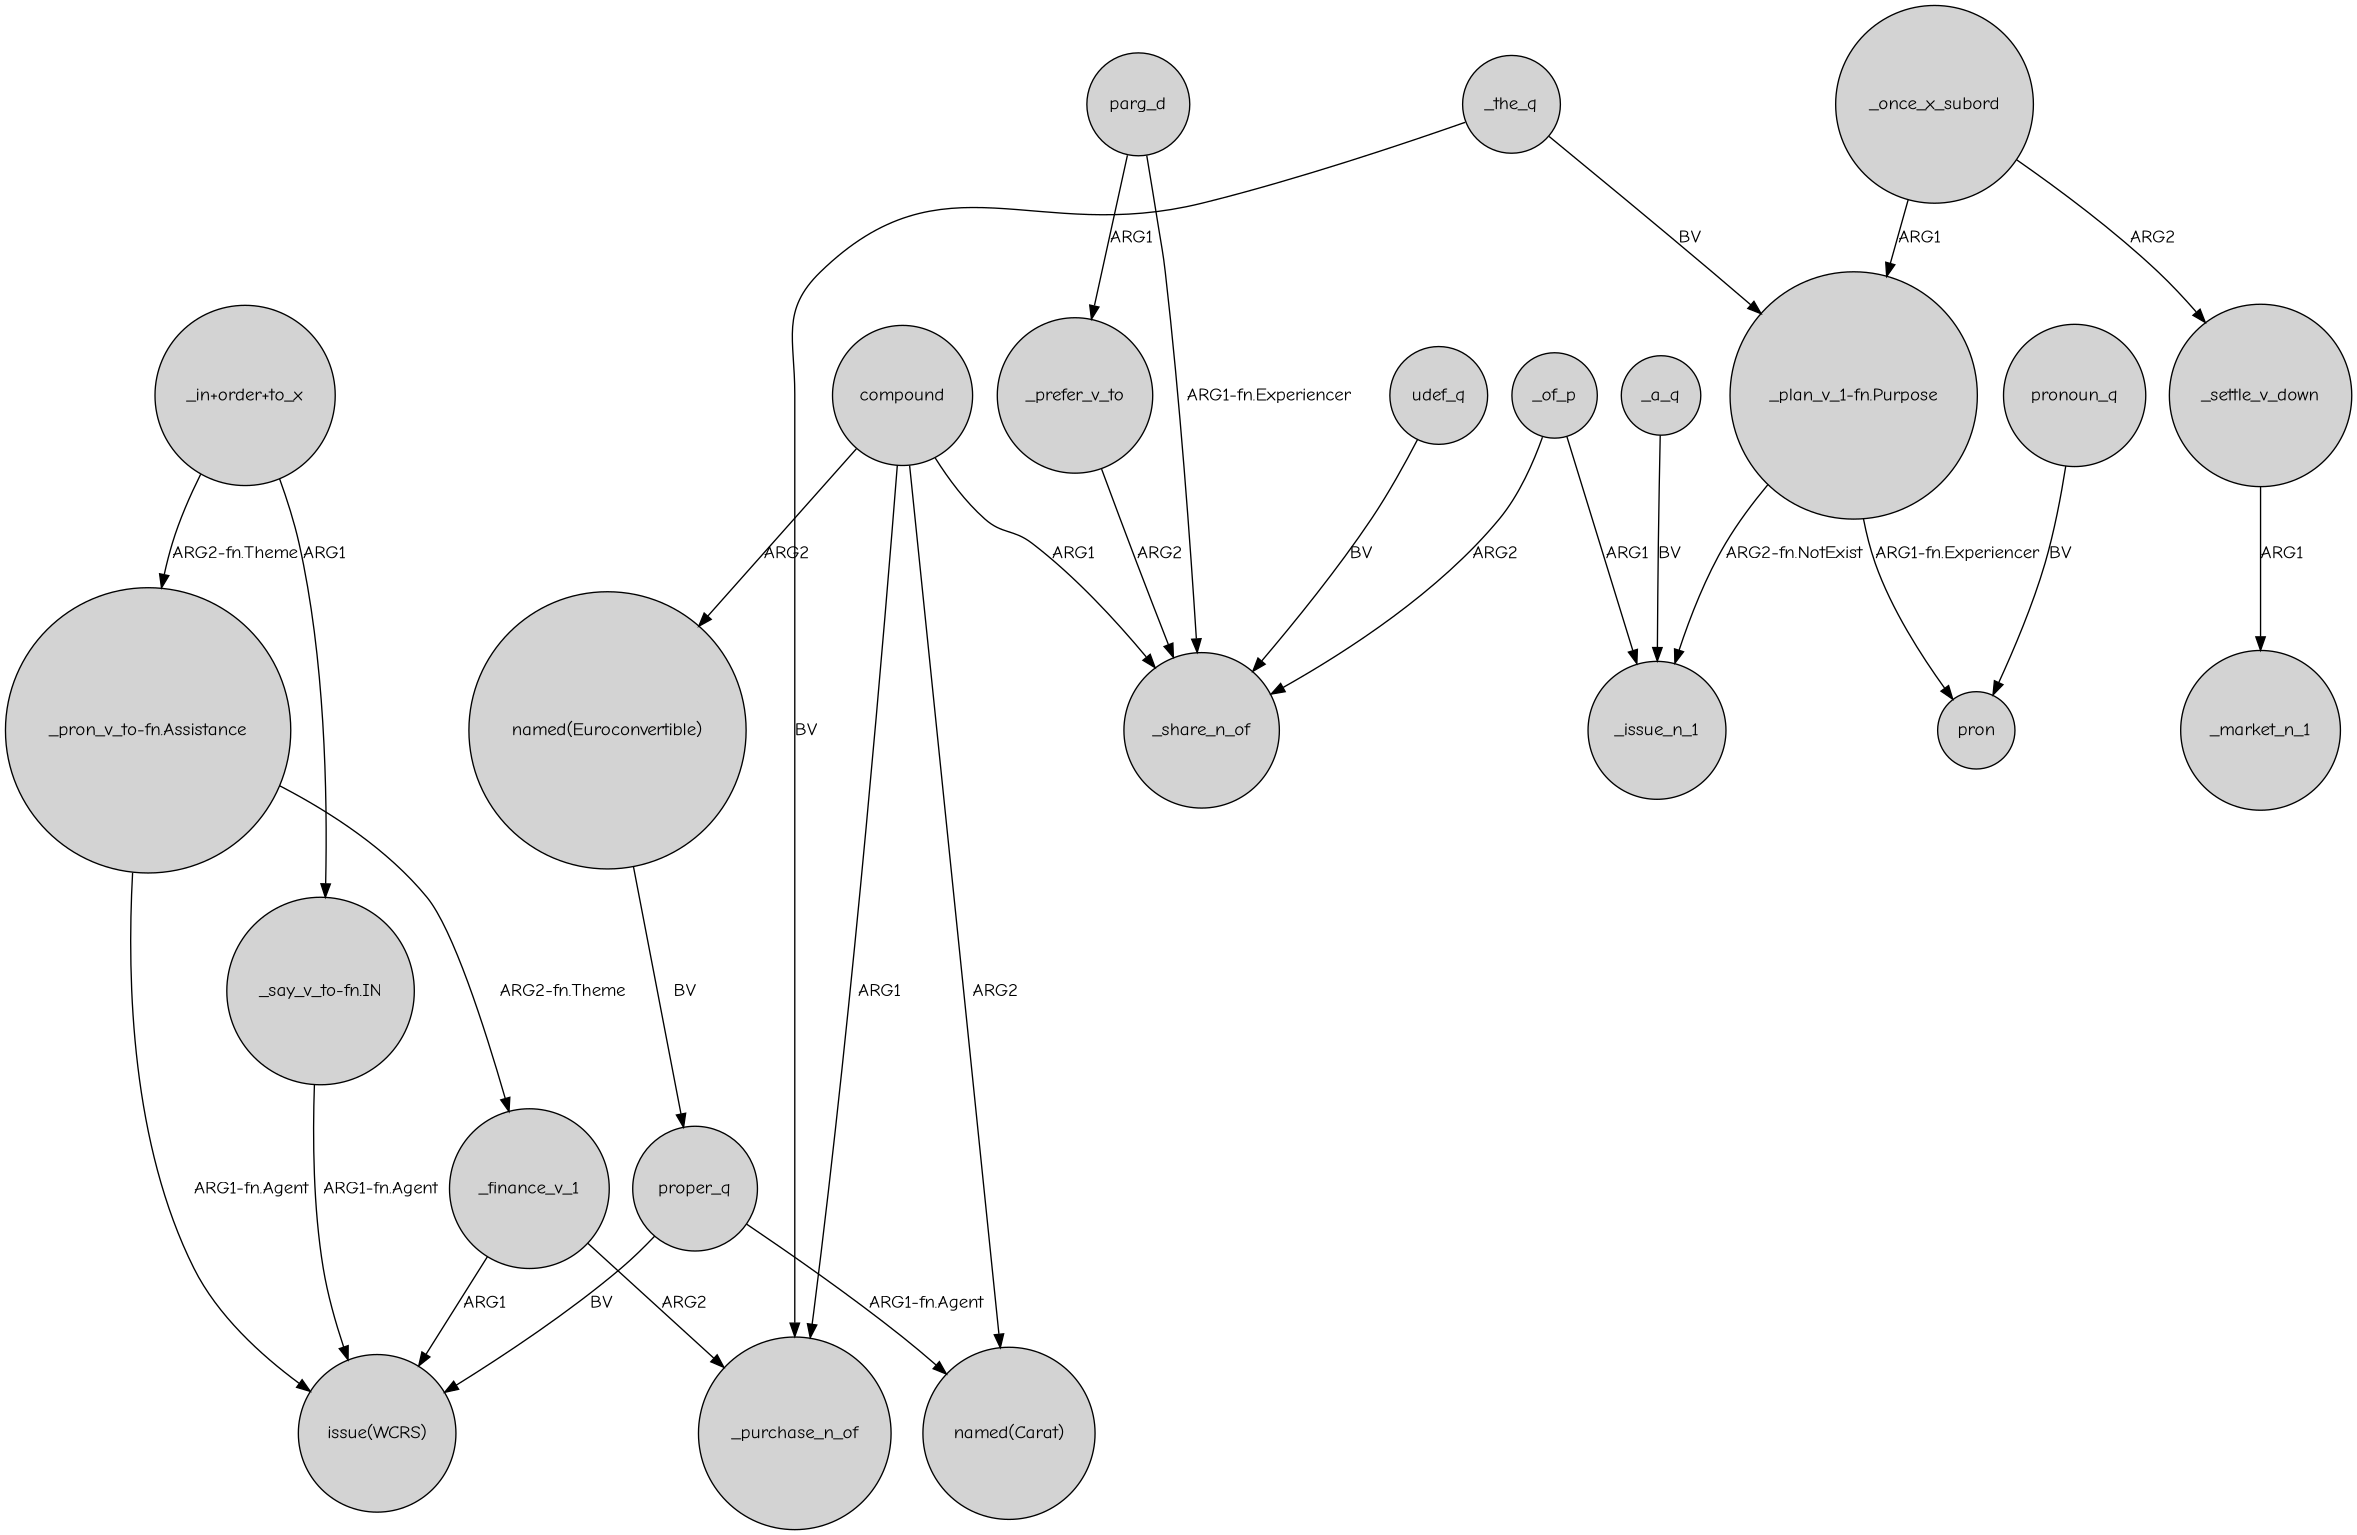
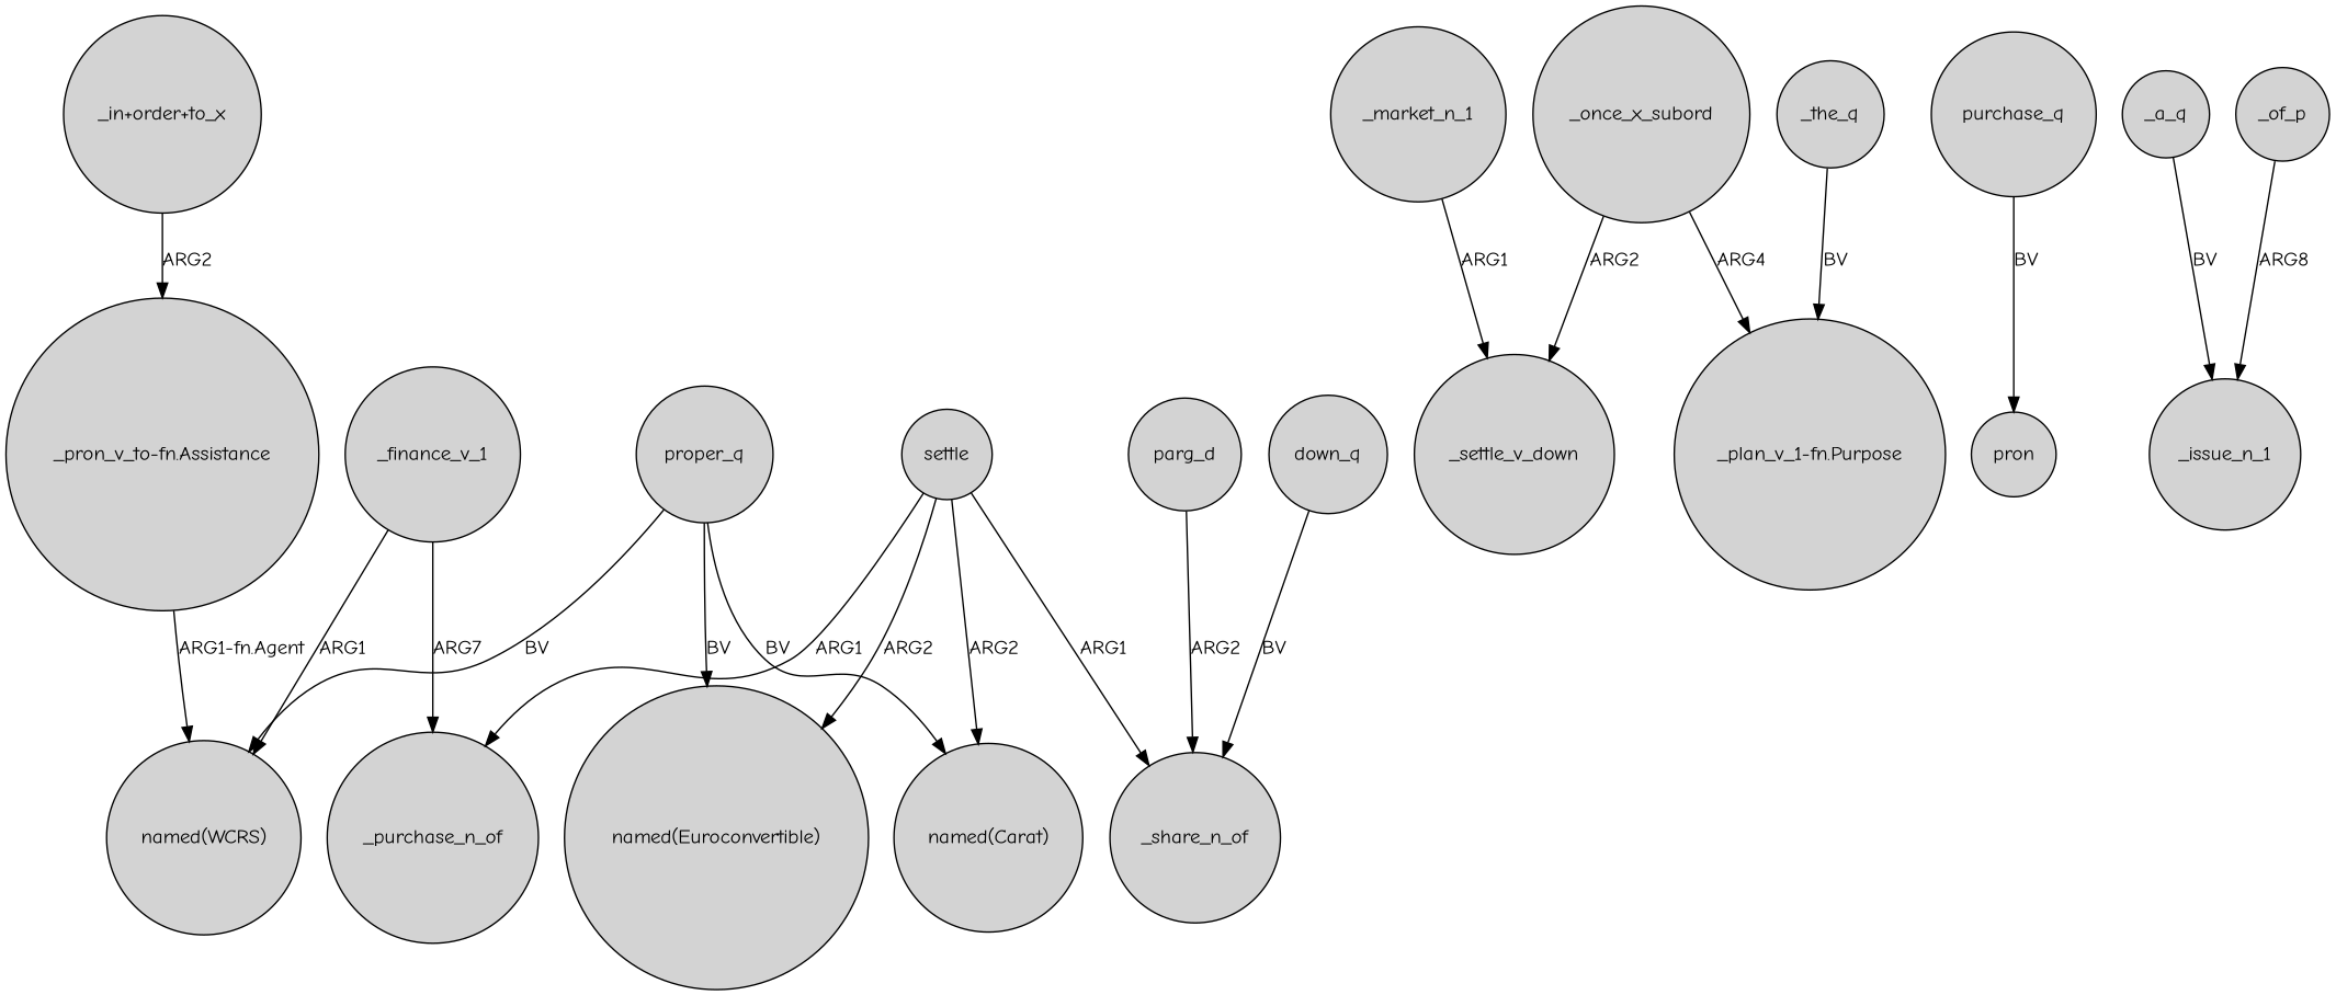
  digraph {
    fontname="Comic Neue"
    node [fontname="Comic Neue" shape=circle style=filled]
    edge [fontname="Comic Neue"]
-   "_say_v_to-fn.IN"
-   "named(WCRS)" [label="issue(WCRS)"]
+   "named(WCRS)"
    _once_x_subord
    _settle_v_down
    "_plan_v_1-fn.Purpose"
-   _prefer_v_to
    _share_n_of
    _market_n_1
    proper_q
    "named(Euroconvertible)"
    "named(Carat)"
    parg_d
-   compound
+   compound [label=settle]
    _purchase_n_of
    pron
    _issue_n_1
    _a_q
    "_in+order+to_x"
    n19 [label="_pron_v_to-fn.Assistance"]
    _finance_v_1
-   pronoun_q
+   pronoun_q [label=purchase_q]
    _of_p
-   udef_q
+   udef_q [label=down_q]
    _the_q
-   "_say_v_to-fn.IN" -> "named(WCRS)" [label="ARG1-fn.Agent"]
    _once_x_subord -> _settle_v_down [label=ARG2]
-   _once_x_subord -> "_plan_v_1-fn.Purpose" [label=ARG1]
-   _settle_v_down -> _market_n_1 [label=ARG1]
-   "_plan_v_1-fn.Purpose" -> pron [label="ARG1-fn.Experiencer"]
-   "_plan_v_1-fn.Purpose" -> _issue_n_1 [label="ARG2-fn.NotExist"]
-   _prefer_v_to -> _share_n_of [label=ARG2]
+   _once_x_subord -> "_plan_v_1-fn.Purpose" [label=ARG4]
+   _market_n_1 -> _settle_v_down [label=ARG1]
    proper_q -> "named(WCRS)" [label=BV]
-   "named(Euroconvertible)" -> proper_q [label=BV]
-   proper_q -> "named(Carat)" [label="ARG1-fn.Agent"]
-   parg_d -> _prefer_v_to [label=ARG1]
-   parg_d -> _share_n_of [label="ARG1-fn.Experiencer"]
+   proper_q -> "named(Euroconvertible)" [label=BV]
+   proper_q -> "named(Carat)" [label=BV]
+   parg_d -> _share_n_of [label=ARG2]
    compound -> _share_n_of [label=ARG1]
    compound -> "named(Euroconvertible)" [label=ARG2]
    compound -> "named(Carat)" [label=ARG2]
    compound -> _purchase_n_of [label=ARG1]
    _a_q -> _issue_n_1 [label=BV]
-   "_in+order+to_x" -> "_say_v_to-fn.IN" [label=ARG1]
-   "_in+order+to_x" -> n19 [label="ARG2-fn.Theme"]
+   "_in+order+to_x" -> n19 [label=ARG2]
    n19 -> "named(WCRS)" [label="ARG1-fn.Agent"]
-   n19 -> _finance_v_1 [label="ARG2-fn.Theme"]
    _finance_v_1 -> "named(WCRS)" [label=ARG1]
-   _finance_v_1 -> _purchase_n_of [label=ARG2]
+   _finance_v_1 -> _purchase_n_of [label=ARG7]
    pronoun_q -> pron [label=BV]
-   _of_p -> _share_n_of [label=ARG2]
-   _of_p -> _issue_n_1 [label=ARG1]
+   _of_p -> _issue_n_1 [label=ARG8]
    udef_q -> _share_n_of [label=BV]
    _the_q -> "_plan_v_1-fn.Purpose" [label=BV]
-   _the_q -> _purchase_n_of [label=BV]
  }
